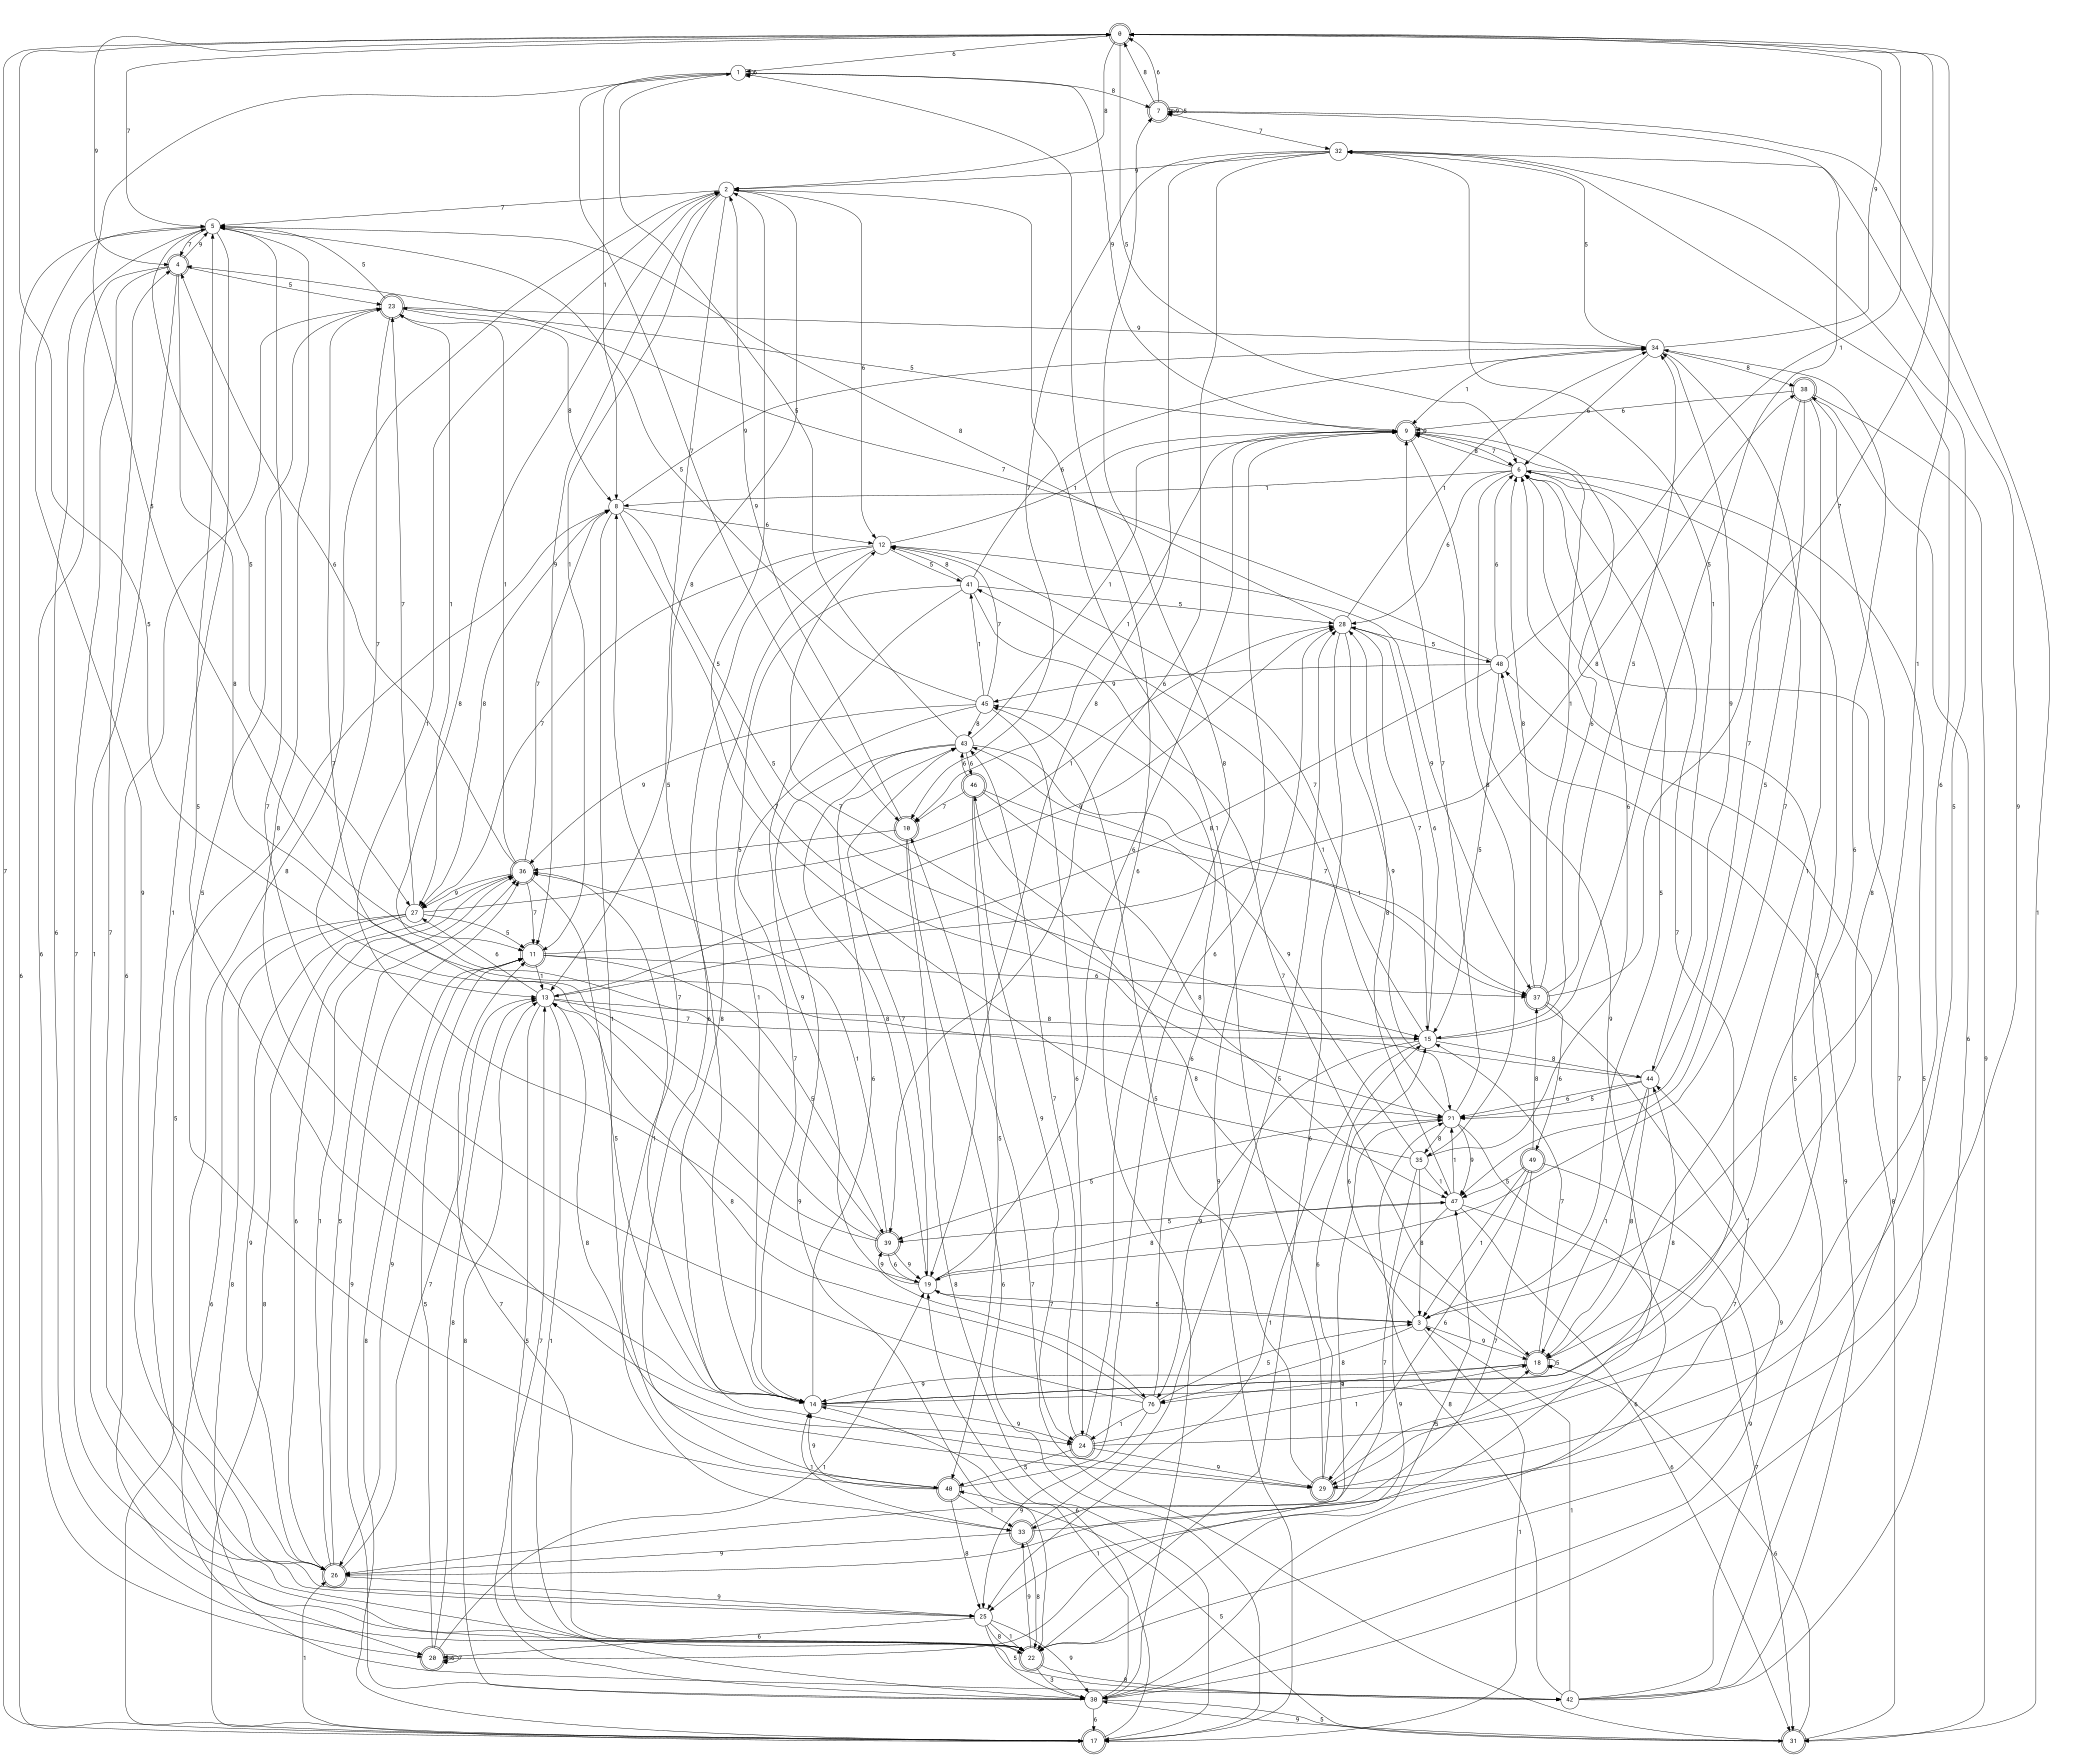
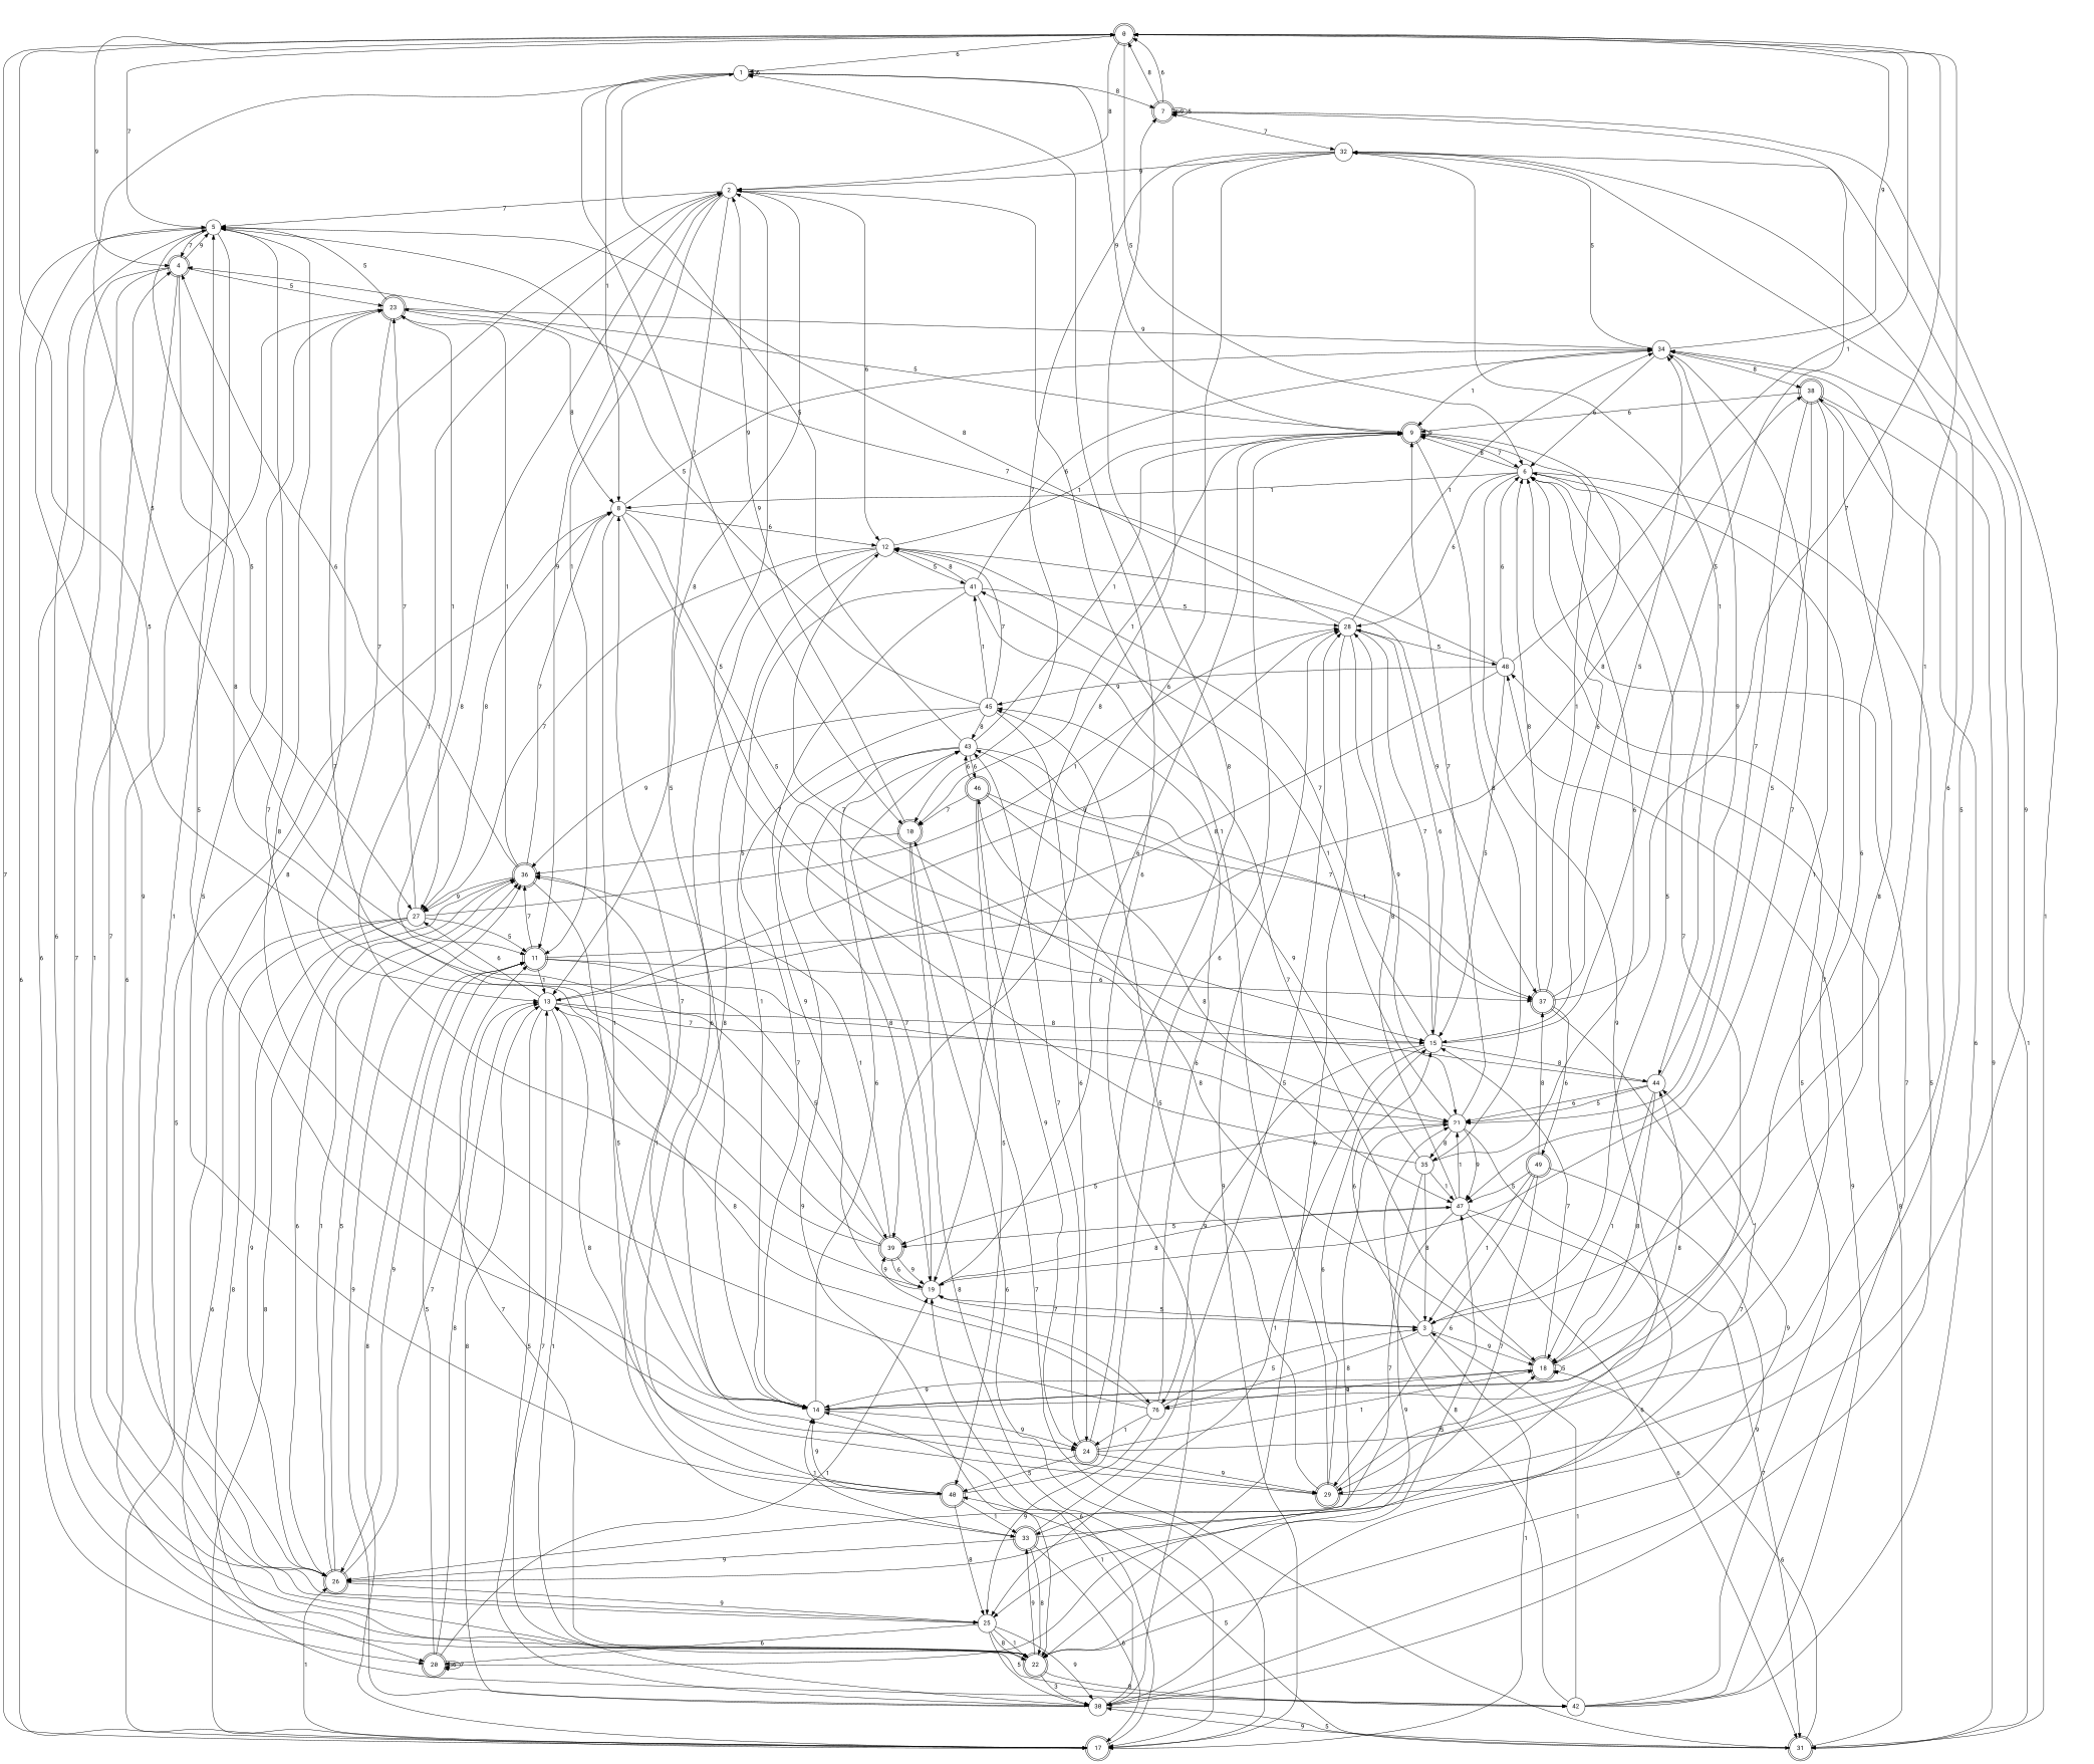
  digraph {
    fontname="Roboto Mono"
    node [fontname="Roboto Mono" shape=circle]
    edge [fontname="Roboto Mono"]
    n1 [label=0 shape=doublecircle]
    n2 [label=1]
    n3 [label=2]
    n4 [label=3]
    n5 [label=4 shape=doublecircle]
    n6 [label=5]
    n7 [label=6]
    n8 [label=7 shape=doublecircle]
    n9 [label=8]
    n10 [label=9 shape=doublecircle]
    n11 [label=10 shape=doublecircle]
    n12 [label=11 shape=doublecircle]
    n13 [label=12]
    n14 [label=13]
    n15 [label=14]
    n16 [label=15]
    n17 [label=76]
    n18 [label=17 shape=doublecircle]
    n19 [label=18 shape=doublecircle]
    n20 [label=19]
    n21 [label=20 shape=doublecircle]
    n22 [label=21]
    n23 [label=22 shape=doublecircle]
    n24 [label=23 shape=doublecircle]
    n25 [label=24 shape=doublecircle]
    n26 [label=25]
    n27 [label=26 shape=doublecircle]
    n28 [label=27]
    n29 [label=28]
    n30 [label=29 shape=doublecircle]
    n31 [label=30]
    n32 [label=31 shape=doublecircle]
    n33 [label=32]
    n34 [label=33 shape=doublecircle]
    n35 [label=34]
    n36 [label=35]
    n37 [label=36 shape=doublecircle]
    n38 [label=37 shape=doublecircle]
    n39 [label=38 shape=doublecircle]
    n40 [label=39 shape=doublecircle]
    n41 [label=40 shape=doublecircle]
    n42 [label=41]
    n43 [label=42]
    n44 [label=43]
    n45 [label=44]
    n46 [label=45]
    n47 [label=46 shape=doublecircle]
    n48 [label=47]
    n49 [label=48]
    n50 [label=49 shape=doublecircle]
    n1 -> n2 [label=6]
    n1 -> n3 [label=8]
    n1 -> n4 [label=1]
    n1 -> n5 [label=9]
    n1 -> n6 [label=7]
    n1 -> n7 [label=5]
    n2 -> n2 [label=6]
    n2 -> n8 [label=8]
    n2 -> n9 [label=1]
    n2 -> n10 [label=9]
    n2 -> n11 [label=7]
    n2 -> n12 [label=5]
    n3 -> n6 [label=7]
    n3 -> n12 [label=1]
    n3 -> n12 [label=9]
    n3 -> n13 [label=6]
    n3 -> n14 [label=8]
    n3 -> n15 [label=5]
    n4 -> n7 [label=5]
    n4 -> n16 [label=6]
    n4 -> n17 [label=8]
    n4 -> n18 [label=1]
    n4 -> n19 [label=9]
    n4 -> n20 [label=7]
    n5 -> n6 [label=9]
    n5 -> n21 [label=6]
    n5 -> n22 [label=8]
    n5 -> n23 [label=1]
    n5 -> n23 [label=7]
    n5 -> n24 [label=5]
    n6 -> n5 [label=7]
    n6 -> n18 [label=6]
    n6 -> n25 [label=8]
    n6 -> n26 [label=1]
    n6 -> n27 [label=9]
    n6 -> n28 [label=5]
    n7 -> n9 [label=1]
    n7 -> n10 [label=8]
    n7 -> n27 [label=9]
    n7 -> n29 [label=6]
    n7 -> n30 [label=7]
    n7 -> n31 [label=5]
    n8 -> n1 [label=6]
    n8 -> n1 [label=8]
    n8 -> n8 [label=9]
    n8 -> n8 [label=5]
    n8 -> n32 [label=1]
    n8 -> n33 [label=7]
    n9 -> n13 [label=6]
    n9 -> n16 [label=5]
    n9 -> n22 [label=7]
    n9 -> n28 [label=8]
    n9 -> n34 [label=1]
    n9 -> n35 [label=9]
    n10 -> n7 [label=7]
    n10 -> n10 [label=9]
    n10 -> n11 [label=1]
    n10 -> n16 [label=6]
    n10 -> n24 [label=5]
    n10 -> n36 [label=8]
    n11 -> n3 [label=9]
    n11 -> n18 [label=6]
    n11 -> n18 [label=8]
    n11 -> n37 [label=5]
    n12 -> n14 [label=1]
    n12 -> n27 [label=9]
-   n37 -> n12 [label=7]
+   n12 -> n37 [label=7]
    n12 -> n38 [label=6]
    n12 -> n39 [label=8]
    n12 -> n40 [label=5]
    n13 -> n10 [label=1]
    n13 -> n28 [label=7]
    n13 -> n30 [label=8]
    n13 -> n38 [label=9]
    n13 -> n41 [label=6]
    n13 -> n42 [label=5]
    n14 -> n16 [label=8]
    n14 -> n16 [label=7]
    n14 -> n28 [label=6]
    n14 -> n29 [label=9]
    n14 -> n31 [label=1]
    n14 -> n43 [label=5]
    n15 -> n6 [label=5]
    n15 -> n7 [label=7]
    n15 -> n25 [label=9]
    n15 -> n37 [label=1]
    n15 -> n44 [label=6]
    n15 -> n45 [label=8]
    n16 -> n8 [label=5]
    n16 -> n13 [label=7]
    n16 -> n17 [label=9]
    n16 -> n26 [label=1]
    n16 -> n29 [label=6]
    n16 -> n45 [label=8]
    n17 -> n4 [label=5]
    n17 -> n6 [label=7]
    n17 -> n14 [label=8]
    n17 -> n25 [label=1]
    n17 -> n26 [label=9]
    n17 -> n46 [label=6]
    n18 -> n1 [label=7]
    n18 -> n9 [label=5]
    n18 -> n12 [label=8]
    n18 -> n20 [label=6]
    n18 -> n27 [label=1]
    n18 -> n29 [label=9]
    n19 -> n15 [label=9]
    n19 -> n16 [label=7]
    n19 -> n17 [label=1]
    n19 -> n19 [label=5]
    n19 -> n35 [label=6]
    n19 -> n47 [label=8]
    n20 -> n3 [label=1]
    n20 -> n4 [label=5]
    n20 -> n10 [label=6]
    n20 -> n40 [label=9]
    n20 -> n44 [label=7]
    n20 -> n48 [label=8]
    n21 -> n12 [label=5]
    n21 -> n14 [label=8]
    n21 -> n20 [label=1]
    n21 -> n21 [label=6]
    n21 -> n21 [label=7]
    n21 -> n22 [label=9]
    n22 -> n10 [label=7]
    n22 -> n31 [label=6]
    n22 -> n36 [label=8]
    n22 -> n40 [label=5]
    n22 -> n42 [label=1]
    n22 -> n48 [label=9]
    n23 -> n6 [label=6]
    n23 -> n12 [label=7]
    n23 -> n31 [label=3]
    n23 -> n34 [label=9]
    n23 -> n43 [label=8]
    n23 -> n48 [label=5]
    n24 -> n6 [label=5]
    n24 -> n9 [label=8]
    n24 -> n14 [label=7]
    n24 -> n23 [label=6]
    n24 -> n28 [label=1]
    n24 -> n35 [label=9]
    n25 -> n8 [label=8]
    n25 -> n19 [label=1]
    n25 -> n30 [label=9]
    n25 -> n33 [label=6]
    n25 -> n41 [label=5]
    n25 -> n44 [label=7]
    n26 -> n5 [label=7]
    n26 -> n21 [label=6]
    n26 -> n23 [label=8]
    n26 -> n23 [label=1]
    n26 -> n31 [label=9]
    n26 -> n31 [label=5]
    n27 -> n3 [label=8]
    n27 -> n14 [label=7]
    n27 -> n26 [label=9]
    n27 -> n37 [label=6]
    n27 -> n37 [label=1]
    n27 -> n37 [label=5]
    n28 -> n12 [label=5]
    n28 -> n21 [label=8]
    n28 -> n24 [label=7]
    n28 -> n27 [label=9]
    n28 -> n29 [label=1]
    n28 -> n43 [label=6]
    n29 -> n6 [label=8]
    n29 -> n16 [label=7]
    n29 -> n22 [label=9]
    n29 -> n23 [label=6]
    n29 -> n35 [label=1]
    n29 -> n49 [label=5]
    n30 -> n3 [label=1]
    n30 -> n14 [label=8]
    n30 -> n16 [label=6]
    n30 -> n19 [label=7]
    n30 -> n33 [label=9]
    n30 -> n46 [label=5]
    n31 -> n2 [label=6]
    n31 -> n14 [label=8]
    n31 -> n14 [label=7]
    n31 -> n15 [label=1]
    n31 -> n32 [label=5]
    n31 -> n37 [label=9]
    n32 -> n11 [label=7]
    n32 -> n19 [label=6]
    n32 -> n31 [label=9]
+   n32 -> n35 [label=1]
    n32 -> n41 [label=5]
    n32 -> n49 [label=8]
    n33 -> n3 [label=9]
    n33 -> n11 [label=7]
    n33 -> n20 [label=8]
    n33 -> n30 [label=5]
    n33 -> n40 [label=6]
    n33 -> n45 [label=1]
    n34 -> n15 [label=1]
-   n31 -> n18 [label=6]
+   n34 -> n18 [label=6]
    n34 -> n23 [label=8]
    n34 -> n27 [label=9]
    n34 -> n29 [label=5]
    n34 -> n45 [label=7]
    n35 -> n1 [label=9]
    n35 -> n7 [label=6]
    n35 -> n10 [label=1]
    n35 -> n20 [label=7]
    n35 -> n33 [label=5]
    n35 -> n39 [label=8]
    n36 -> n3 [label=5]
    n36 -> n4 [label=8]
    n36 -> n7 [label=6]
    n36 -> n27 [label=7]
    n36 -> n44 [label=9]
    n36 -> n48 [label=1]
    n37 -> n5 [label=6]
    n37 -> n9 [label=7]
    n37 -> n15 [label=5]
    n37 -> n18 [label=8]
    n37 -> n24 [label=1]
    n37 -> n28 [label=9]
    n38 -> n1 [label=7]
    n38 -> n7 [label=8]
    n38 -> n10 [label=1]
    n38 -> n23 [label=9]
    n38 -> n35 [label=5]
    n38 -> n50 [label=6]
    n39 -> n10 [label=6]
    n39 -> n15 [label=8]
    n39 -> n19 [label=1]
    n39 -> n22 [label=7]
    n39 -> n32 [label=9]
    n39 -> n48 [label=5]
    n40 -> n1 [label=5]
    n40 -> n3 [label=8]
    n40 -> n20 [label=6]
    n40 -> n20 [label=9]
    n40 -> n24 [label=7]
    n40 -> n37 [label=1]
    n41 -> n9 [label=7]
    n41 -> n10 [label=6]
    n41 -> n15 [label=9]
    n41 -> n24 [label=5]
    n41 -> n26 [label=8]
    n41 -> n34 [label=1]
    n42 -> n13 [label=8]
    n42 -> n15 [label=1]
    n42 -> n17 [label=9]
    n42 -> n19 [label=7]
    n42 -> n29 [label=5]
    n42 -> n35 [label=6]
    n43 -> n4 [label=1]
    n43 -> n7 [label=7]
    n43 -> n7 [label=5]
    n43 -> n22 [label=8]
    n43 -> n39 [label=6]
    n43 -> n49 [label=9]
    n44 -> n2 [label=5]
    n44 -> n10 [label=1]
    n44 -> n20 [label=8]
    n44 -> n23 [label=9]
    n44 -> n38 [label=7]
    n44 -> n47 [label=6]
    n45 -> n13 [label=7]
    n45 -> n19 [label=8]
    n45 -> n19 [label=1]
    n45 -> n22 [label=6]
    n45 -> n22 [label=5]
    n45 -> n35 [label=9]
    n46 -> n6 [label=5]
    n46 -> n13 [label=7]
    n46 -> n15 [label=7]
    n46 -> n25 [label=6]
    n46 -> n37 [label=9]
    n46 -> n42 [label=1]
    n46 -> n44 [label=8]
    n47 -> n11 [label=7]
    n47 -> n25 [label=9]
    n47 -> n38 [label=1]
    n47 -> n41 [label=5]
    n47 -> n44 [label=6]
    n47 -> n48 [label=8]
    n48 -> n22 [label=1]
    n48 -> n26 [label=9]
    n48 -> n29 [label=8]
    n48 -> n32 [label=6]
    n48 -> n32 [label=7]
    n48 -> n40 [label=5]
    n49 -> n1 [label=1]
    n49 -> n5 [label=7]
    n49 -> n7 [label=6]
    n49 -> n14 [label=8]
    n49 -> n16 [label=5]
    n49 -> n46 [label=9]
    n50 -> n4 [label=1]
    n50 -> n30 [label=6]
    n50 -> n31 [label=9]
    n50 -> n34 [label=7]
    n50 -> n38 [label=8]
    n50 -> n48 [label=5]
  }
